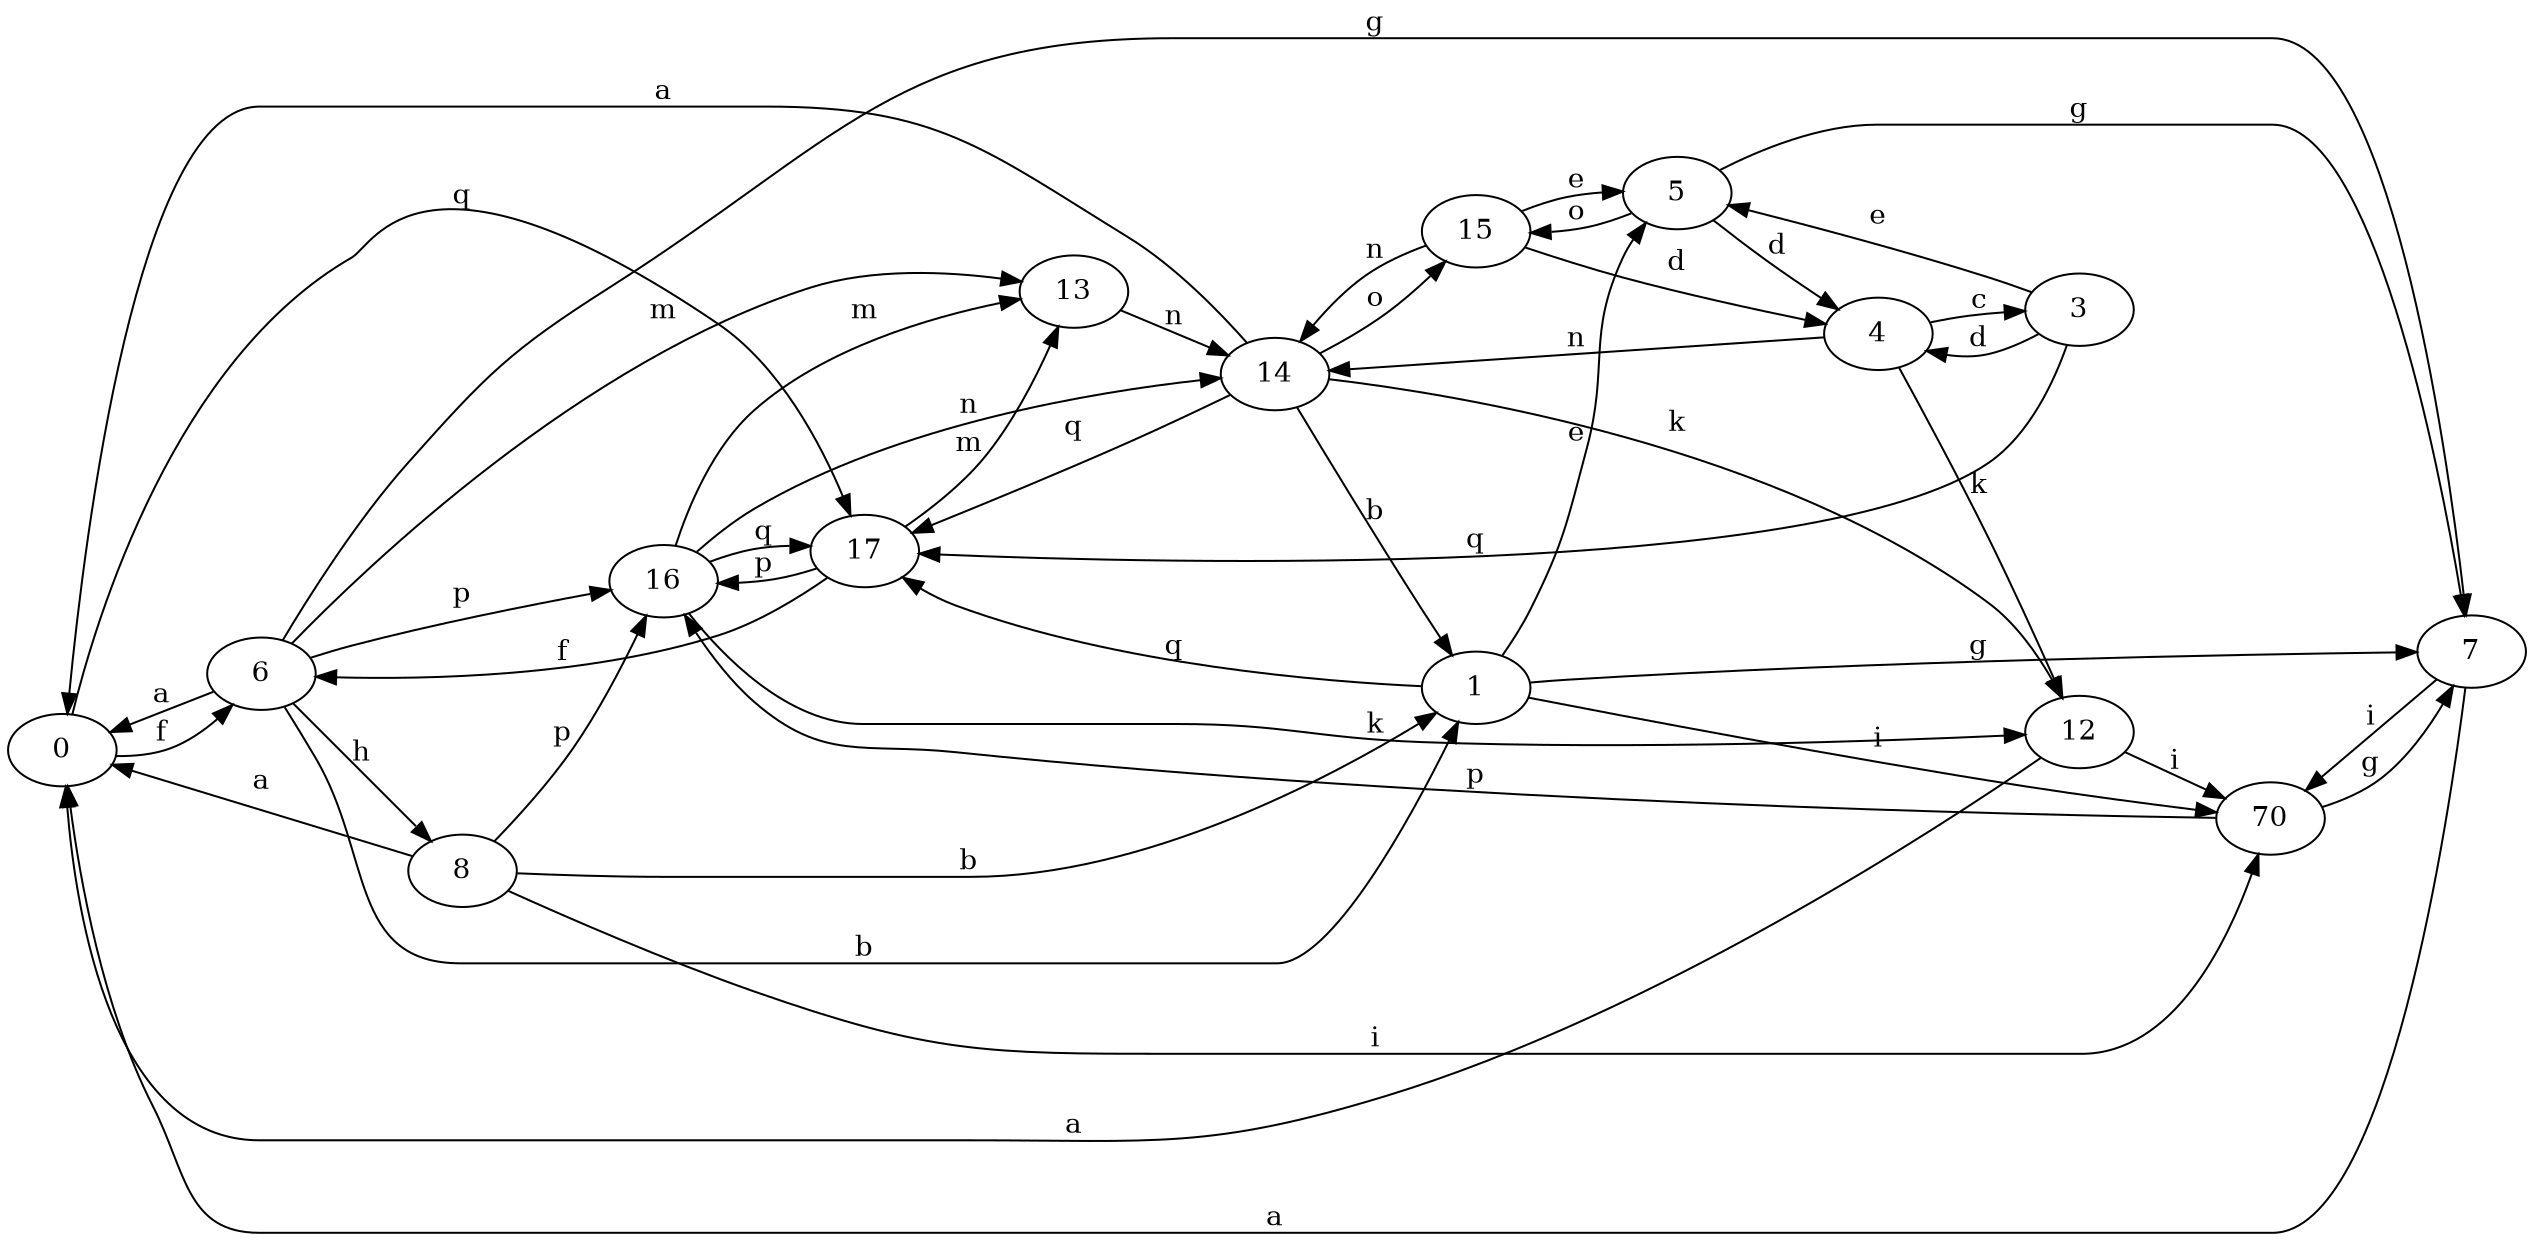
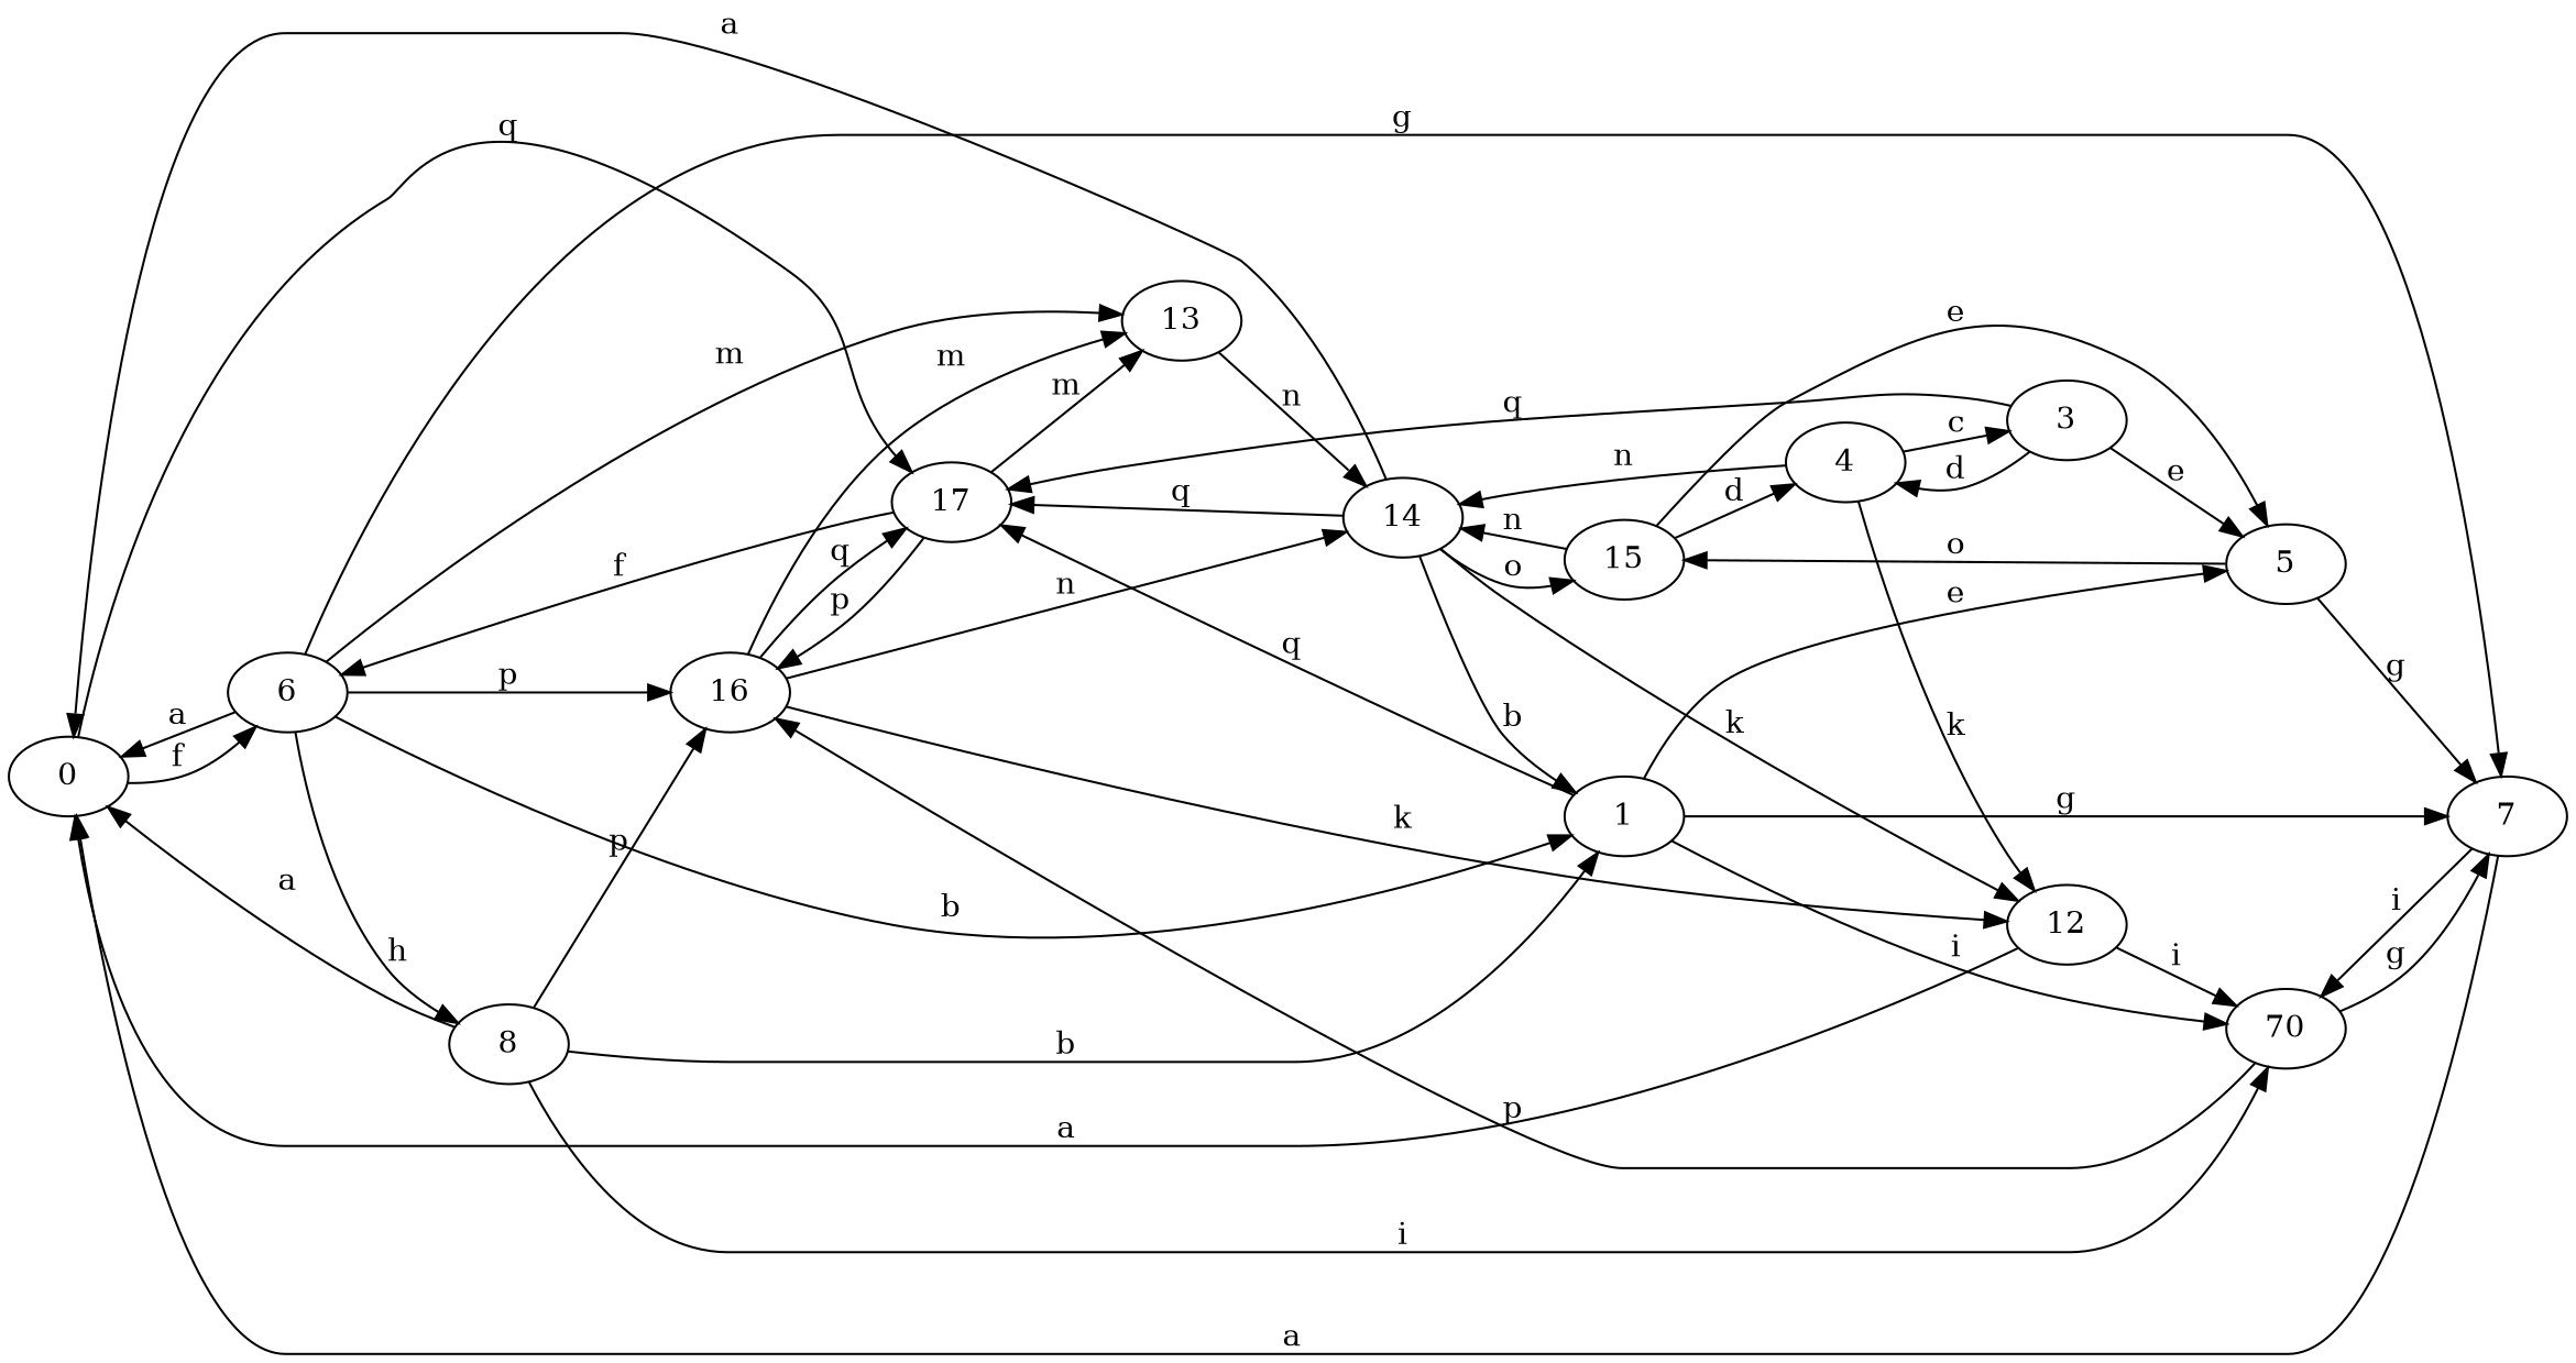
  strict digraph {
    rankdir=LR
    0
    6
    17
    1
    7
    8
    13
    16
    5
    n10 [label=70]
    4
    15
    3
    12
    14
    0 -> 6 [label=f]
    0 -> 17 [label=q]
    6 -> 0 [label=a]
    6 -> 1 [label=b]
    6 -> 7 [label=g]
    6 -> 8 [label=h]
    6 -> 13 [label=m]
    6 -> 16 [label=p]
    17 -> 6 [label=f]
    17 -> 13 [label=m]
    17 -> 16 [label=p]
    1 -> 17 [label=q]
    1 -> 7 [label=g]
    1 -> 5 [label=e]
    1 -> n10 [label=i]
    7 -> 0 [label=a]
    7 -> n10 [label=i]
    8 -> 0 [label=a]
    8 -> 1 [label=b]
    8 -> 16 [label=p]
    8 -> n10 [label=i]
    13 -> 14 [label=n]
    16 -> 17 [label=q]
    16 -> 13 [label=m]
    16 -> 12 [label=k]
    16 -> 14 [label=n]
    5 -> 7 [label=g]
-   5 -> 4 [label=d]
    5 -> 15 [label=o]
    n10 -> 7 [label=g]
    n10 -> 16 [label=p]
    4 -> 3 [label=c]
    4 -> 12 [label=k]
    4 -> 14 [label=n]
    15 -> 5 [label=e]
    15 -> 4 [label=d]
    15 -> 14 [label=n]
    3 -> 17 [label=q]
    3 -> 5 [label=e]
    3 -> 4 [label=d]
    12 -> 0 [label=a]
    12 -> n10 [label=i]
    14 -> 0 [label=a]
    14 -> 17 [label=q]
    14 -> 1 [label=b]
    14 -> 15 [label=o]
    14 -> 12 [label=k]
  }
